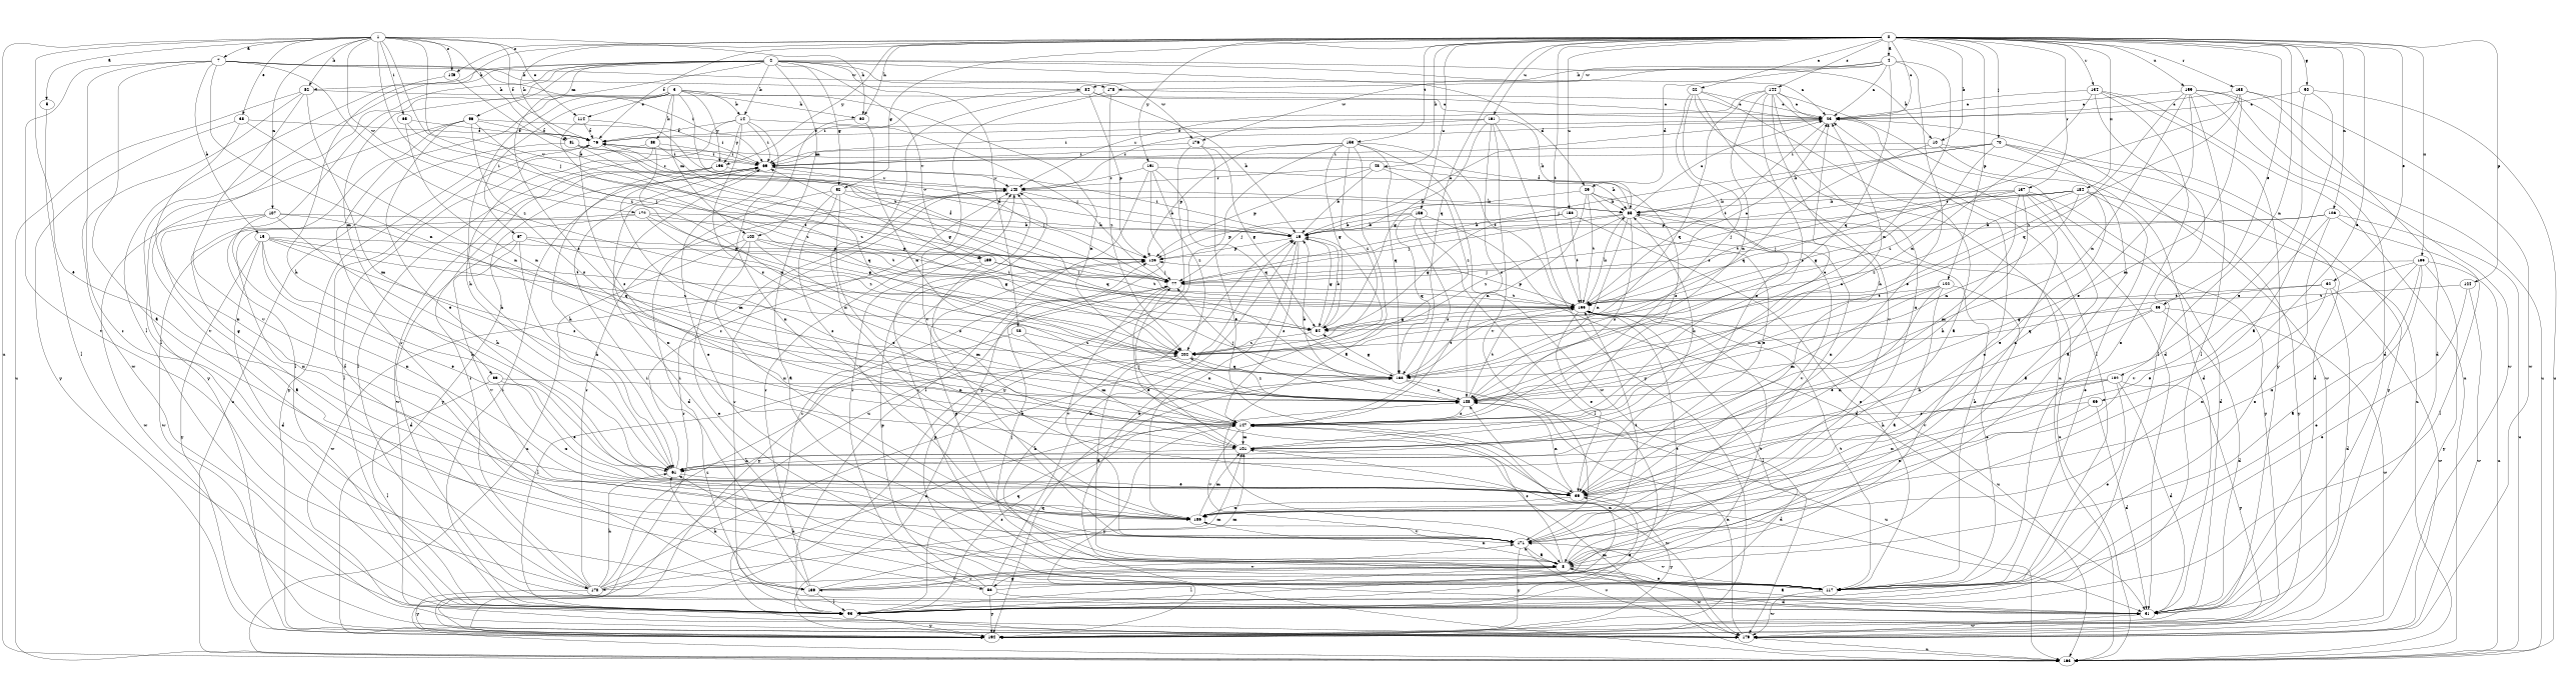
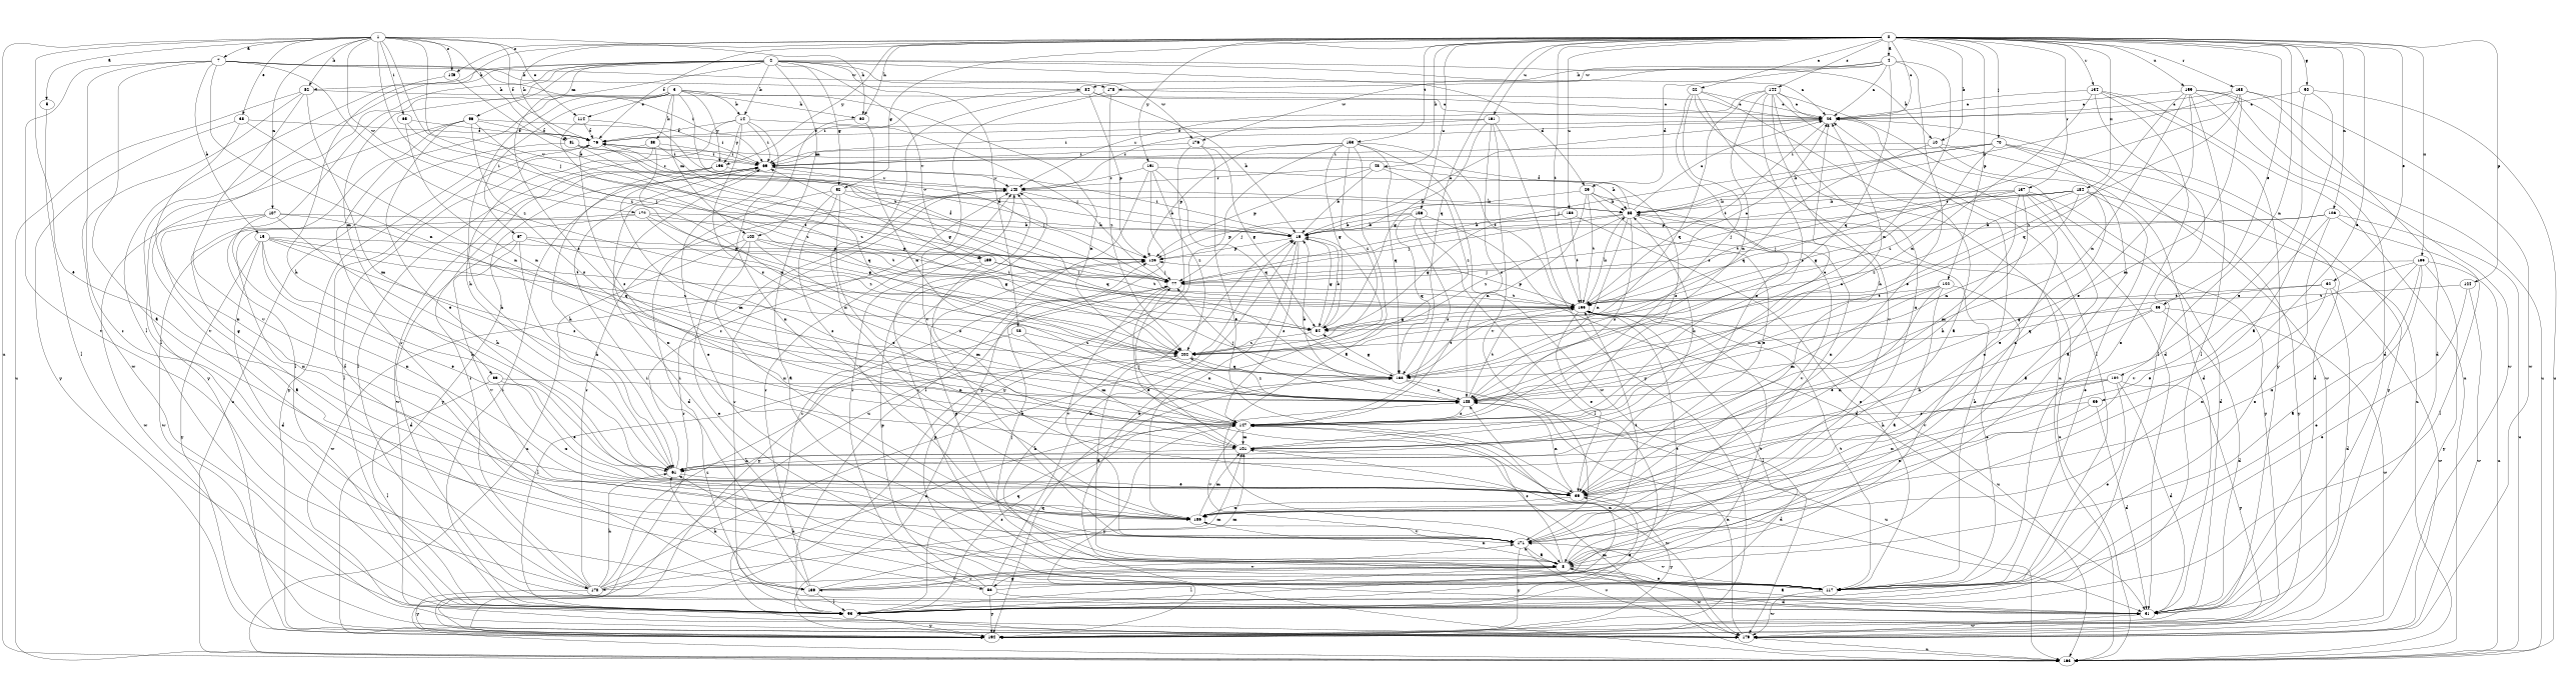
  strict digraph {
    0
    4
    10
    22
    23
    32
    35
    36
    n9 [label=76]
    50
    52
    60
    70
    n14 [label=48]
    81
    93
    102
    106
    122
    124
    133
    134
    137
    138
    144
    146
    153
    155
    156
    158
    159
    161
    184
    185
    191
    193
    39
    29
    176
    108
    84
    178
    163
    69
    31
    147
    8
    171
    179
    140
    186
    61
    54
    194
    85
    77
    202
    125
    16
    117
    101
    1
    5
    7
    38
    65
    82
    107
    114
    169
    172
    170
    139
    15
    2
    14
    28
    53
    96
    99
    100
    3
    67
    83
    0 -> 4 [label=a]
    0 -> 10 [label=b]
    0 -> 22 [label=c]
    0 -> 23 [label=c]
    0 -> 32 [label=e]
    0 -> 35 [label=e]
    0 -> 36 [label=e]
    0 -> n9 [label=f]
    0 -> 50 [label=g]
    0 -> 52 [label=g]
    0 -> 60 [label=h]
    0 -> 70 [label=j]
    0 -> n14 [label=k]
    0 -> 81 [label=k]
    0 -> 93 [label=l]
    0 -> 102 [label=n]
    0 -> 106 [label=n]
    0 -> 122 [label=p]
    0 -> 124 [label=p]
    0 -> 133 [label=q]
    0 -> 134 [label=r]
    0 -> 137 [label=r]
    0 -> 138 [label=r]
    0 -> 144 [label=s]
    0 -> 146 [label=s]
    0 -> 153 [label=t]
    0 -> 155 [label=t]
    0 -> 156 [label=u]
    0 -> 158 [label=u]
    0 -> 159 [label=u]
    0 -> 161 [label=u]
    0 -> 184 [label=x]
    0 -> 185 [label=x]
    0 -> 191 [label=y]
    0 -> 193 [label=y]
    4 -> 23 [label=c]
    4 -> 133 [label=q]
    4 -> 39 [label=e]
    4 -> 29 [label=d]
    4 -> 176 [label=w]
    4 -> 108 [label=n]
    4 -> 84 [label=k]
    4 -> 178 [label=w]
    10 -> 133 [label=q]
    10 -> 163 [label=u]
    10 -> 69 [label=i]
    10 -> 31 [label=d]
    22 -> 23 [label=c]
    22 -> 39 [label=e]
    22 -> 163 [label=u]
    22 -> 147 [label=s]
    22 -> 8 [label=a]
    22 -> 171 [label=v]
    23 -> n9 [label=f]
    23 -> 155 [label=t]
    23 -> 179 [label=w]
    23 -> 140 [label=r]
    32 -> 133 [label=q]
    32 -> 155 [label=t]
    32 -> 31 [label=d]
    32 -> 179 [label=w]
    32 -> 186 [label=x]
    35 -> 31 [label=d]
    35 -> 171 [label=v]
    35 -> 179 [label=w]
    35 -> 61 [label=h]
    35 -> 54 [label=g]
    36 -> 31 [label=d]
    36 -> 147 [label=s]
    36 -> 186 [label=x]
    n9 -> 69 [label=i]
    n9 -> 147 [label=s]
    n9 -> 54 [label=g]
    n9 -> 194 [label=y]
    50 -> 23 [label=c]
    50 -> 39 [label=e]
    50 -> 163 [label=u]
    50 -> 8 [label=a]
    52 -> 133 [label=q]
    52 -> 39 [label=e]
    52 -> 31 [label=d]
    52 -> 8 [label=a]
    52 -> 171 [label=v]
    52 -> 85 [label=k]
    60 -> 108 [label=n]
    60 -> 186 [label=x]
    70 -> 69 [label=i]
    70 -> 31 [label=d]
    70 -> 8 [label=a]
    70 -> 194 [label=y]
    70 -> 85 [label=k]
    70 -> 77 [label=j]
    70 -> 202 [label=z]
    n14 -> 147 [label=s]
    n14 -> 140 [label=r]
    n14 -> 202 [label=z]
    n14 -> 125 [label=p]
    n14 -> 16 [label=b]
    81 -> 155 [label=t]
    81 -> 163 [label=u]
    81 -> 69 [label=i]
    81 -> 140 [label=r]
    93 -> 133 [label=q]
    93 -> 39 [label=e]
    93 -> 108 [label=n]
    93 -> 69 [label=i]
    93 -> 147 [label=s]
    93 -> 140 [label=r]
    93 -> 194 [label=y]
    102 -> 108 [label=n]
    102 -> 31 [label=d]
    102 -> 186 [label=x]
    102 -> 61 [label=h]
    102 -> 194 [label=y]
    102 -> 117 [label=o]
    106 -> 93 [label=l]
    106 -> 163 [label=u]
    106 -> 171 [label=v]
    106 -> 77 [label=j]
    106 -> 16 [label=b]
    106 -> 117 [label=o]
    122 -> 155 [label=t]
    122 -> 39 [label=e]
    122 -> 108 [label=n]
    122 -> 8 [label=a]
    122 -> 117 [label=o]
    122 -> 101 [label=m]
    124 -> 155 [label=t]
    124 -> 179 [label=w]
    124 -> 117 [label=o]
    133 -> 155 [label=t]
    133 -> 108 [label=n]
    133 -> 163 [label=u]
    133 -> 69 [label=i]
    133 -> 54 [label=g]
    133 -> 194 [label=q]
    134 -> 23 [label=c]
    134 -> 93 [label=l]
    134 -> 108 [label=n]
    134 -> 163 [label=u]
    134 -> 194 [label=y]
    134 -> 117 [label=o]
    137 -> 155 [label=t]
    137 -> 31 [label=d]
    137 -> 8 [label=a]
    137 -> 61 [label=h]
    137 -> 54 [label=g]
    137 -> 194 [label=y]
    137 -> 85 [label=k]
    137 -> 101 [label=m]
    138 -> 23 [label=c]
    138 -> 155 [label=t]
    138 -> 31 [label=d]
    138 -> 179 [label=w]
    138 -> 202 [label=z]
    138 -> 101 [label=m]
    144 -> 23 [label=c]
    144 -> 93 [label=l]
    144 -> 133 [label=q]
    144 -> 108 [label=n]
    144 -> 31 [label=d]
    144 -> 147 [label=s]
    144 -> 140 [label=r]
    144 -> 186 [label=x]
    144 -> 61 [label=h]
    146 -> 61 [label=h]
    146 -> 16 [label=b]
    153 -> 133 [label=q]
    153 -> 155 [label=t]
    153 -> 69 [label=i]
    153 -> 8 [label=a]
    153 -> 179 [label=w]
    153 -> 54 [label=g]
    153 -> 194 [label=y]
    153 -> 202 [label=z]
    153 -> 125 [label=p]
    155 -> 23 [label=c]
    155 -> 93 [label=l]
    155 -> 39 [label=e]
    155 -> 163 [label=u]
    155 -> 54 [label=g]
    155 -> 85 [label=k]
    155 -> 125 [label=p]
    156 -> 93 [label=l]
    156 -> 133 [label=q]
    156 -> 31 [label=d]
    156 -> 147 [label=s]
    156 -> 125 [label=p]
    156 -> 16 [label=b]
    158 -> 155 [label=t]
    158 -> 54 [label=g]
    158 -> 16 [label=b]
    158 -> 117 [label=o]
    159 -> 23 [label=c]
    159 -> 93 [label=l]
    159 -> 133 [label=q]
    159 -> 39 [label=e]
    159 -> 108 [label=n]
    159 -> 163 [label=u]
    159 -> 31 [label=d]
    159 -> 179 [label=w]
    161 -> n9 [label=f]
    161 -> 69 [label=i]
    161 -> 147 [label=s]
    161 -> 171 [label=v]
    161 -> 54 [label=g]
    161 -> 194 [label=y]
-   161 -> 85 [label=k]
+   138 -> 85 [label=k]
    184 -> 39 [label=e]
    184 -> 108 [label=n]
    184 -> 194 [label=y]
    184 -> 85 [label=k]
    184 -> 77 [label=j]
    184 -> 202 [label=z]
    184 -> 125 [label=p]
    184 -> 117 [label=o]
    185 -> 39 [label=e]
    185 -> 163 [label=u]
    185 -> 8 [label=a]
    185 -> 186 [label=x]
    185 -> 194 [label=y]
    185 -> 77 [label=j]
    185 -> 117 [label=o]
    191 -> 93 [label=l]
    191 -> 133 [label=q]
    191 -> 163 [label=u]
    191 -> 140 [label=r]
    191 -> 85 [label=k]
    191 -> 202 [label=z]
    193 -> 179 [label=w]
    193 -> 140 [label=r]
    193 -> 61 [label=h]
    193 -> 101 [label=m]
    39 -> 108 [label=n]
    39 -> 186 [label=x]
    39 -> 194 [label=y]
    29 -> 155 [label=t]
    29 -> 39 [label=e]
    29 -> 108 [label=n]
    29 -> 186 [label=x]
    29 -> 85 [label=k]
    29 -> 77 [label=j]
    176 -> 39 [label=e]
    176 -> 69 [label=i]
    176 -> 54 [label=g]
    176 -> 194 [label=y]
    108 -> 155 [label=t]
    108 -> 147 [label=s]
    108 -> 77 [label=j]
    108 -> 202 [label=z]
    108 -> 16 [label=b]
    84 -> 23 [label=c]
    84 -> 69 [label=i]
    84 -> 186 [label=x]
    84 -> 125 [label=p]
    84 -> 16 [label=b]
    178 -> 23 [label=c]
    178 -> 171 [label=v]
    178 -> 202 [label=z]
    163 -> 16 [label=b]
    163 -> 101 [label=m]
    69 -> 140 [label=r]
    69 -> 186 [label=x]
    69 -> 194 [label=y]
    69 -> 77 [label=j]
    31 -> 8 [label=a]
    31 -> 179 [label=w]
    31 -> 125 [label=p]
    147 -> 23 [label=c]
    147 -> 31 [label=d]
    147 -> 171 [label=v]
    147 -> 194 [label=y]
    147 -> 101 [label=m]
    8 -> 23 [label=c]
    8 -> 93 [label=l]
    8 -> 147 [label=s]
    8 -> 179 [label=w]
    8 -> 186 [label=x]
    8 -> 125 [label=p]
    8 -> 117 [label=o]
    8 -> 170 [label=v]
    8 -> 139 [label=r]
    8 -> 53 [label=g]
    171 -> 155 [label=t]
    171 -> 8 [label=a]
    171 -> 194 [label=y]
    179 -> 108 [label=n]
    179 -> 163 [label=u]
    179 -> 171 [label=v]
    179 -> 140 [label=r]
    140 -> 85 [label=k]
    140 -> 16 [label=b]
    186 -> 171 [label=v]
    186 -> 101 [label=m]
    61 -> 39 [label=e]
    61 -> 140 [label=r]
    54 -> 202 [label=z]
    54 -> 16 [label=b]
    194 -> 140 [label=r]
    85 -> 23 [label=c]
    85 -> n9 [label=f]
    85 -> 108 [label=n]
    85 -> 163 [label=u]
    85 -> 147 [label=s]
    85 -> 171 [label=v]
    85 -> 77 [label=j]
    85 -> 202 [label=z]
    85 -> 16 [label=b]
    77 -> n9 [label=f]
    77 -> 155 [label=t]
    77 -> 39 [label=e]
    77 -> 171 [label=v]
    77 -> 194 [label=y]
    202 -> 133 [label=q]
    202 -> 8 [label=a]
    125 -> 77 [label=j]
    16 -> 23 [label=c]
    16 -> 69 [label=i]
    16 -> 147 [label=s]
    16 -> 186 [label=x]
    16 -> 54 [label=g]
    16 -> 125 [label=p]
    117 -> 155 [label=t]
    117 -> 69 [label=i]
    117 -> 171 [label=v]
    117 -> 179 [label=w]
    117 -> 140 [label=r]
    117 -> 61 [label=h]
    117 -> 85 [label=k]
    117 -> 77 [label=j]
    117 -> 16 [label=b]
    101 -> 23 [label=c]
    101 -> 179 [label=w]
    101 -> 61 [label=h]
    101 -> 85 [label=k]
    101 -> 77 [label=j]
    1 -> n9 [label=f]
    1 -> 60 [label=h]
    1 -> 81 [label=k]
    1 -> 146 [label=s]
    1 -> 39 [label=e]
    1 -> 163 [label=u]
    1 -> 77 [label=j]
    1 -> 202 [label=z]
    1 -> 5 [label=a]
    1 -> 7 [label=a]
    1 -> 38 [label=e]
    1 -> 65 [label=i]
    1 -> 82 [label=k]
    1 -> 107 [label=n]
    1 -> 114 [label=o]
    1 -> 169 [label=v]
    1 -> 172 [label=w]
    5 -> 93 [label=l]
    7 -> 108 [label=n]
    7 -> 84 [label=k]
    7 -> 178 [label=w]
    7 -> 69 [label=i]
    7 -> 8 [label=a]
    7 -> 202 [label=z]
    7 -> 170 [label=v]
    7 -> 139 [label=r]
    7 -> 15 [label=b]
    38 -> n9 [label=f]
    38 -> 108 [label=n]
    38 -> 186 [label=x]
    38 -> 194 [label=y]
    65 -> n9 [label=f]
    65 -> 108 [label=n]
    65 -> 77 [label=j]
    82 -> 23 [label=c]
    82 -> 163 [label=u]
    82 -> 171 [label=v]
    82 -> 179 [label=w]
    82 -> 101 [label=m]
    107 -> 133 [label=q]
    107 -> 8 [label=a]
    107 -> 179 [label=w]
    107 -> 186 [label=x]
    107 -> 61 [label=h]
    107 -> 16 [label=b]
    114 -> n9 [label=f]
    114 -> 202 [label=z]
    114 -> 125 [label=v]
    169 -> 155 [label=t]
    169 -> 179 [label=w]
    169 -> 77 [label=j]
    169 -> 101 [label=m]
    172 -> 155 [label=t]
    172 -> 179 [label=w]
    172 -> 186 [label=x]
    172 -> 54 [label=g]
    172 -> 202 [label=z]
    172 -> 16 [label=b]
    170 -> n9 [label=f]
    170 -> 108 [label=n]
    170 -> 69 [label=i]
    170 -> 140 [label=r]
    170 -> 61 [label=h]
    170 -> 194 [label=y]
    170 -> 202 [label=z]
    170 -> 16 [label=b]
    170 -> 101 [label=m]
    139 -> 23 [label=c]
    139 -> 93 [label=l]
    139 -> 155 [label=t]
    139 -> 69 [label=i]
    139 -> 171 [label=v]
    139 -> 140 [label=r]
    139 -> 61 [label=h]
    139 -> 101 [label=m]
    15 -> 155 [label=t]
    15 -> 39 [label=e]
    15 -> 31 [label=d]
    15 -> 147 [label=s]
    15 -> 61 [label=h]
    15 -> 194 [label=y]
    15 -> 202 [label=z]
    15 -> 125 [label=p]
    2 -> 10 [label=b]
    2 -> 23 [label=c]
    2 -> 52 [label=g]
    2 -> 93 [label=l]
    2 -> 29 [label=d]
    2 -> 176 [label=w]
    2 -> 147 [label=s]
    2 -> 82 [label=k]
    2 -> 169 [label=v]
    2 -> 170 [label=v]
    2 -> 14 [label=b]
    2 -> 28 [label=d]
    2 -> 53 [label=g]
    2 -> 96 [label=m]
    2 -> 99 [label=m]
    2 -> 100 [label=m]
    14 -> n9 [label=f]
    14 -> 93 [label=l]
    14 -> 193 [label=y]
    14 -> 69 [label=i]
    14 -> 147 [label=s]
    14 -> 77 [label=j]
    14 -> 117 [label=o]
    28 -> 93 [label=l]
    28 -> 202 [label=z]
    28 -> 101 [label=m]
    53 -> 155 [label=t]
    53 -> 31 [label=d]
    53 -> 140 [label=r]
    53 -> 194 [label=y]
    53 -> 125 [label=p]
    53 -> 16 [label=b]
    96 -> n9 [label=f]
    96 -> 93 [label=l]
    96 -> 39 [label=e]
    96 -> 69 [label=i]
    96 -> 147 [label=s]
    96 -> 194 [label=y]
    96 -> 202 [label=z]
    99 -> 93 [label=l]
    99 -> 39 [label=e]
    99 -> 108 [label=n]
    99 -> 186 [label=x]
    100 -> 163 [label=u]
    100 -> 147 [label=s]
    100 -> 186 [label=x]
    100 -> 54 [label=g]
    100 -> 125 [label=p]
    100 -> 117 [label=o]
    3 -> 60 [label=h]
    3 -> 155 [label=t]
    3 -> 193 [label=y]
    3 -> 108 [label=n]
    3 -> 61 [label=h]
    3 -> 114 [label=o]
    3 -> 139 [label=r]
    3 -> 14 [label=b]
    3 -> 100 [label=m]
    3 -> 67 [label=i]
    3 -> 83 [label=k]
    67 -> 31 [label=d]
    67 -> 147 [label=s]
    67 -> 171 [label=v]
    67 -> 61 [label=h]
    67 -> 125 [label=p]
    83 -> 93 [label=l]
    83 -> 133 [label=q]
    83 -> 108 [label=n]
    83 -> 69 [label=i]
    83 -> 61 [label=h]
  }
